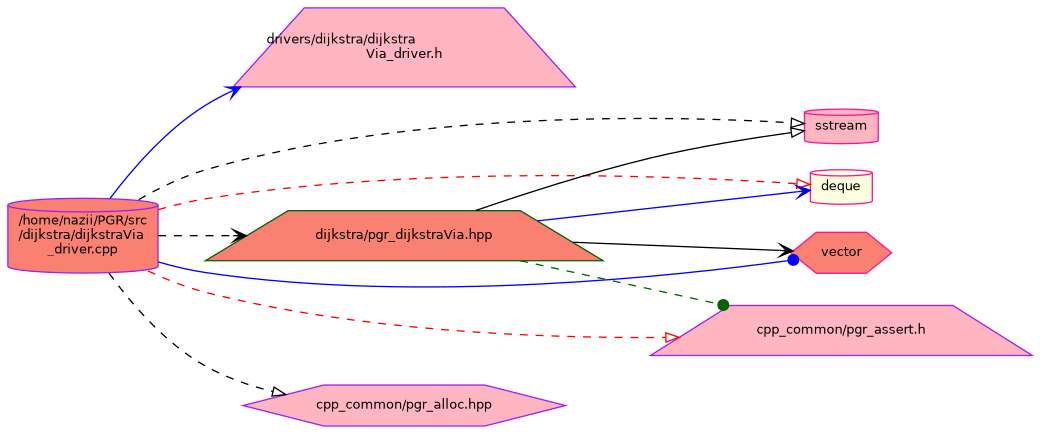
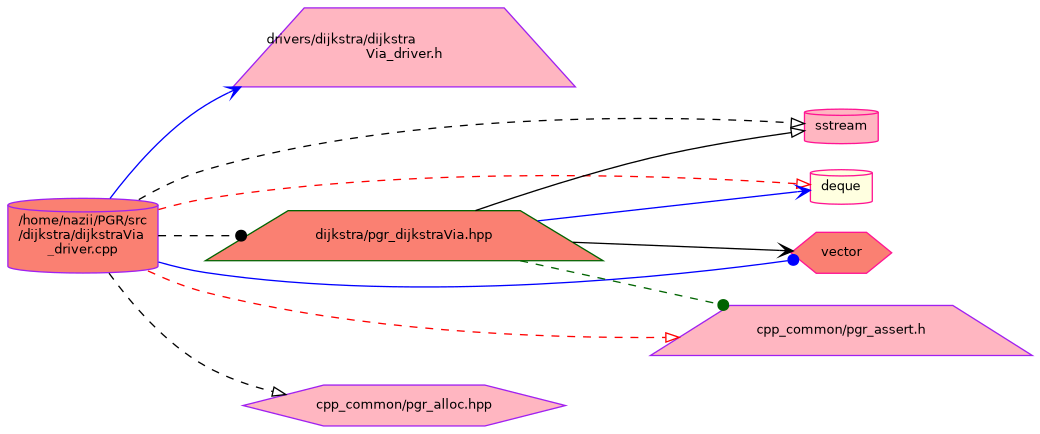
  digraph {
    rankdir=LR
    node [color=purple fillcolor=lightpink fontname=Helvetica fontsize=10 shape=cylinder style=filled]
    edge [arrowhead=onormal color=black fontname=Helvetica fontsize=10 labelfontname=Helvetica labelfontsize=10 style=dashed]
    n1 [fillcolor=salmon fontcolor=black height=0.2 label="/home/nazii/PGR/src\l/dijkstra/dijkstraVia\l_driver.cpp" width=0.4]
    n2 [height=0.2 label="drivers/dijkstra/dijkstra\lVia_driver.h" shape=trapezium width=0.4]
    n3 [color=deeppink height=0.2 label=sstream width=0.4]
    n4 [color=deeppink fillcolor=lightyellow height=0.2 label=deque width=0.4]
    n5 [color=deeppink fillcolor=salmon height=0.2 label=vector shape=hexagon width=0.4]
    n6 [color=darkgreen fillcolor=salmon height=0.2 label="dijkstra/pgr_dijkstraVia.hpp" shape=trapezium width=0.4]
    n7 [height=0.2 label="cpp_common/pgr_assert.h" shape=trapezium width=0.4]
    n8 [height=0.2 label="cpp_common/pgr_alloc.hpp" shape=hexagon width=0.4]
    n1 -> n2 [arrowhead=vee color=blue style=solid]
    n1 -> n3
    n1 -> n4 [color=red]
    n1 -> n5 [arrowhead=dot color=blue style=solid]
-   n1 -> n6 [arrowhead=vee]
+   n1 -> n6 [arrowhead=dot]
    n1 -> n7 [color=red]
    n1 -> n8
    n6 -> n3 [style=solid]
    n6 -> n4 [arrowhead=vee color=blue style=solid]
    n6 -> n5 [arrowhead=vee style=solid]
    n6 -> n7 [arrowhead=dot color=darkgreen]
  }
